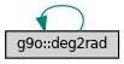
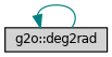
  digraph {
    rankdir=LR
-   n1 [color=black fillcolor=lightgrey fontcolor=black fontname=Helvetica fontsize=10 height=0.2 label="g9o::deg2rad" shape=box style=filled width=0.4]
+   n1 [color=black fillcolor=lightgrey fontcolor=black fontname=Helvetica fontsize=10 height=0.2 label="g2o::deg2rad" shape=box style=filled width=0.4]
    n1 -> n1 [color=teal dir=back fontname=Helvetica fontsize=10 labelfontname=Helvetica labelfontsize=10 style=solid]
  }
